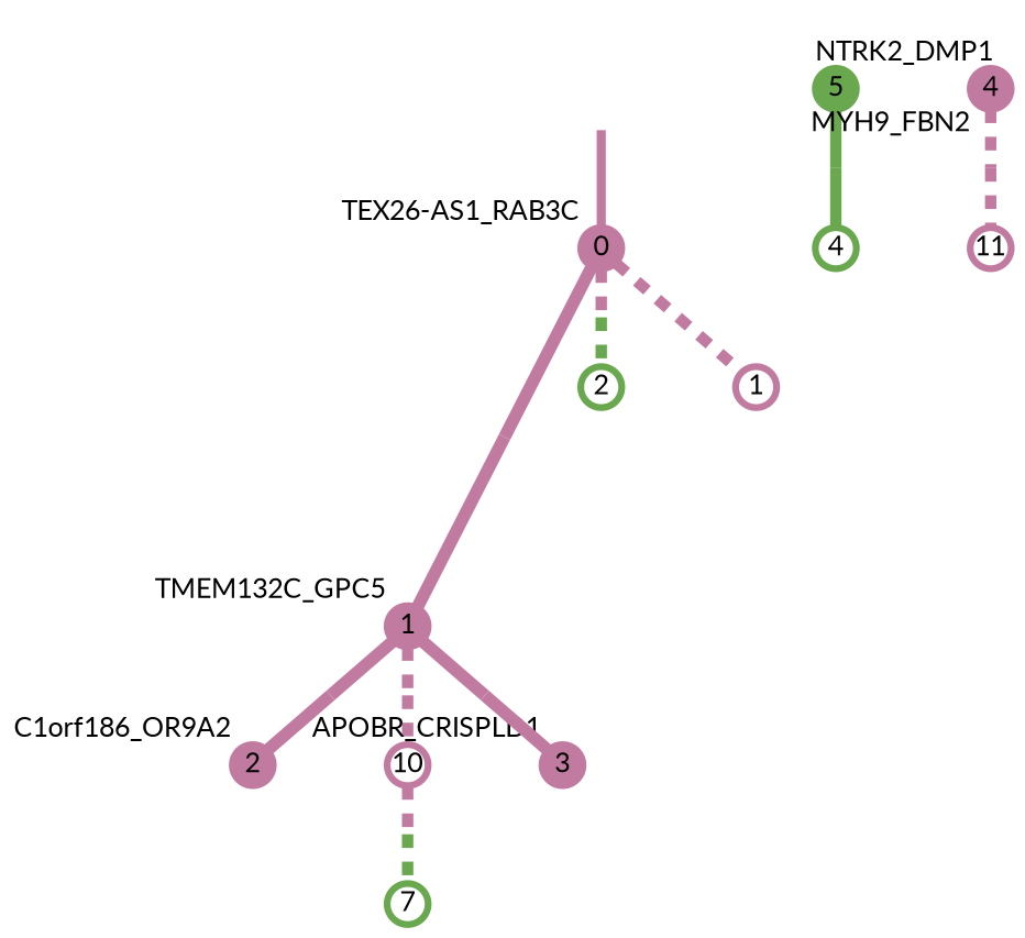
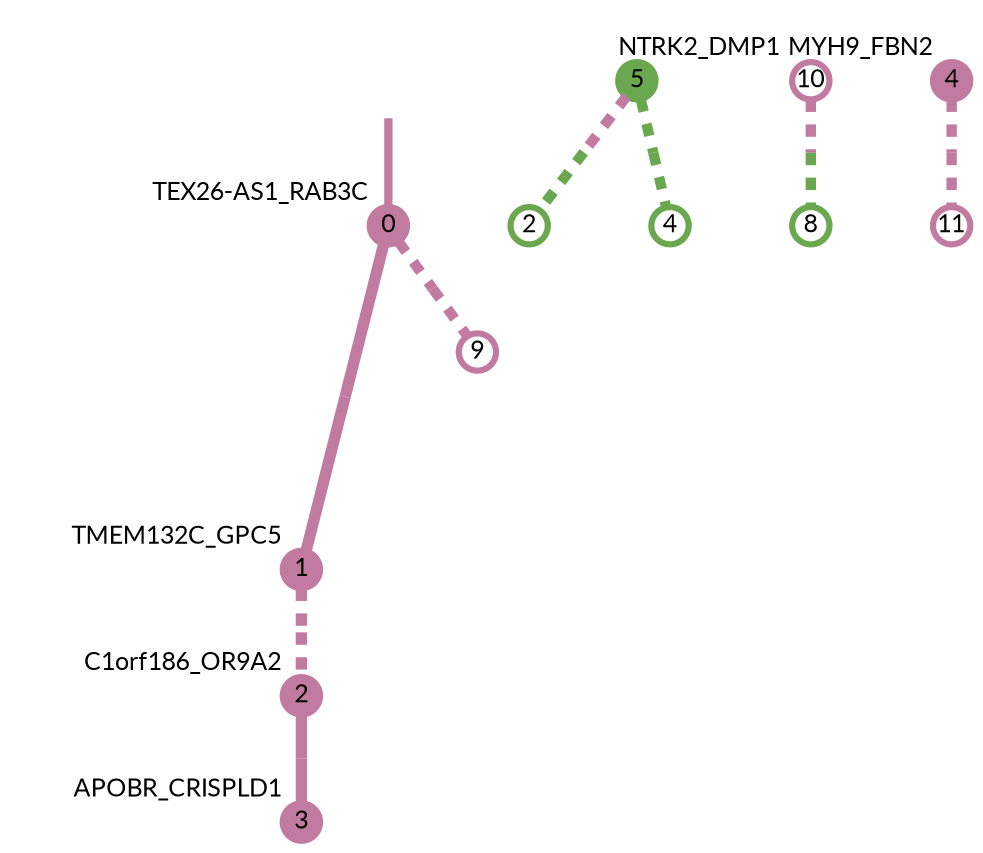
  strict digraph {
    forcelabels=true
    nodesep=0.7
    rankdir=TB
    ranksep=0.6
    splines=false
    node [color="#c27ba0ff" fillcolor="#c27ba0ff" fixedsize=true fontname=Lato fontsize="12pt" penwidth=3 shape=circle style=filled]
    edge [arrowsize=0 color="#c27ba0ff;0.5:#c27ba0ff" minlen=1.0315788984298706 penwidth=5 style=dashed]
    0 [height=0.25 xlabel="TEX26-AS1_RAB3C"]
    1 [height=0.25 xlabel=TMEM132C_GPC5]
    n3 [color="#6aa84fff" fillcolor="#6aa84fff" height=0.25 label=2 style=solid]
-   9 [height=0.25 style=solid label=1]
+   9 [height=0.25 style=solid]
    2 [height=0.25 xlabel=C1orf186_OR9A2]
    10 [height=0.25 style=solid]
    3 [height=0.25 xlabel=APOBR_CRISPLD1]
    5 [color="#6aa84fff" fillcolor="#6aa84fff" height=0.25 xlabel=NTRK2_DMP1]
    n9 [color="#6aa84fff" fillcolor="#6aa84fff" height=0.25 label=4 style=solid]
-   7 [color="#6aa84fff" fillcolor="#6aa84fff" height=0.25 style=solid]
+   7 [color="#6aa84fff" fillcolor="#6aa84fff" height=0.25 style=solid label=8]
    4 [height=0.25 xlabel=MYH9_FBN2]
    11 [height=0.25 style=solid]
    normal [style=invis xlabel="TEX26-AS1_RAB3C" color="" fillcolor="" fixedsize="" fontname="" fontsize="" shape=""]
    0 -> 1 [minlen=3.0 penwidth=5.5 style=solid]
-   0 -> n3 [color="#c27ba0ff;0.5:#6aa84fff"]
+   5 -> n3 [color="#c27ba0ff;0.5:#6aa84fff"]
    0 -> 9
-   1 -> 2 [minlen=1.4631578922271729 penwidth=5.5 style=solid]
-   1 -> 10
-   1 -> 3 [minlen=1.399999976158142 penwidth=5.5 style=solid]
+   1 -> 2 [minlen=1.4631578922271729 penwidth=5.5]
+   2 -> 3 [minlen=1.399999976158142 penwidth=5.5 style=solid]
    10 -> 7 [color="#c27ba0ff;0.5:#6aa84fff"]
-   5 -> n9 [color="#6aa84fff;0.5:#6aa84fff" style=solid]
+   5 -> n9 [color="#6aa84fff;0.5:#6aa84fff"]
    4 -> 11
    normal -> 0 [color="#c27ba0ff" penwidth=4 style=solid minlen=""]
  }
